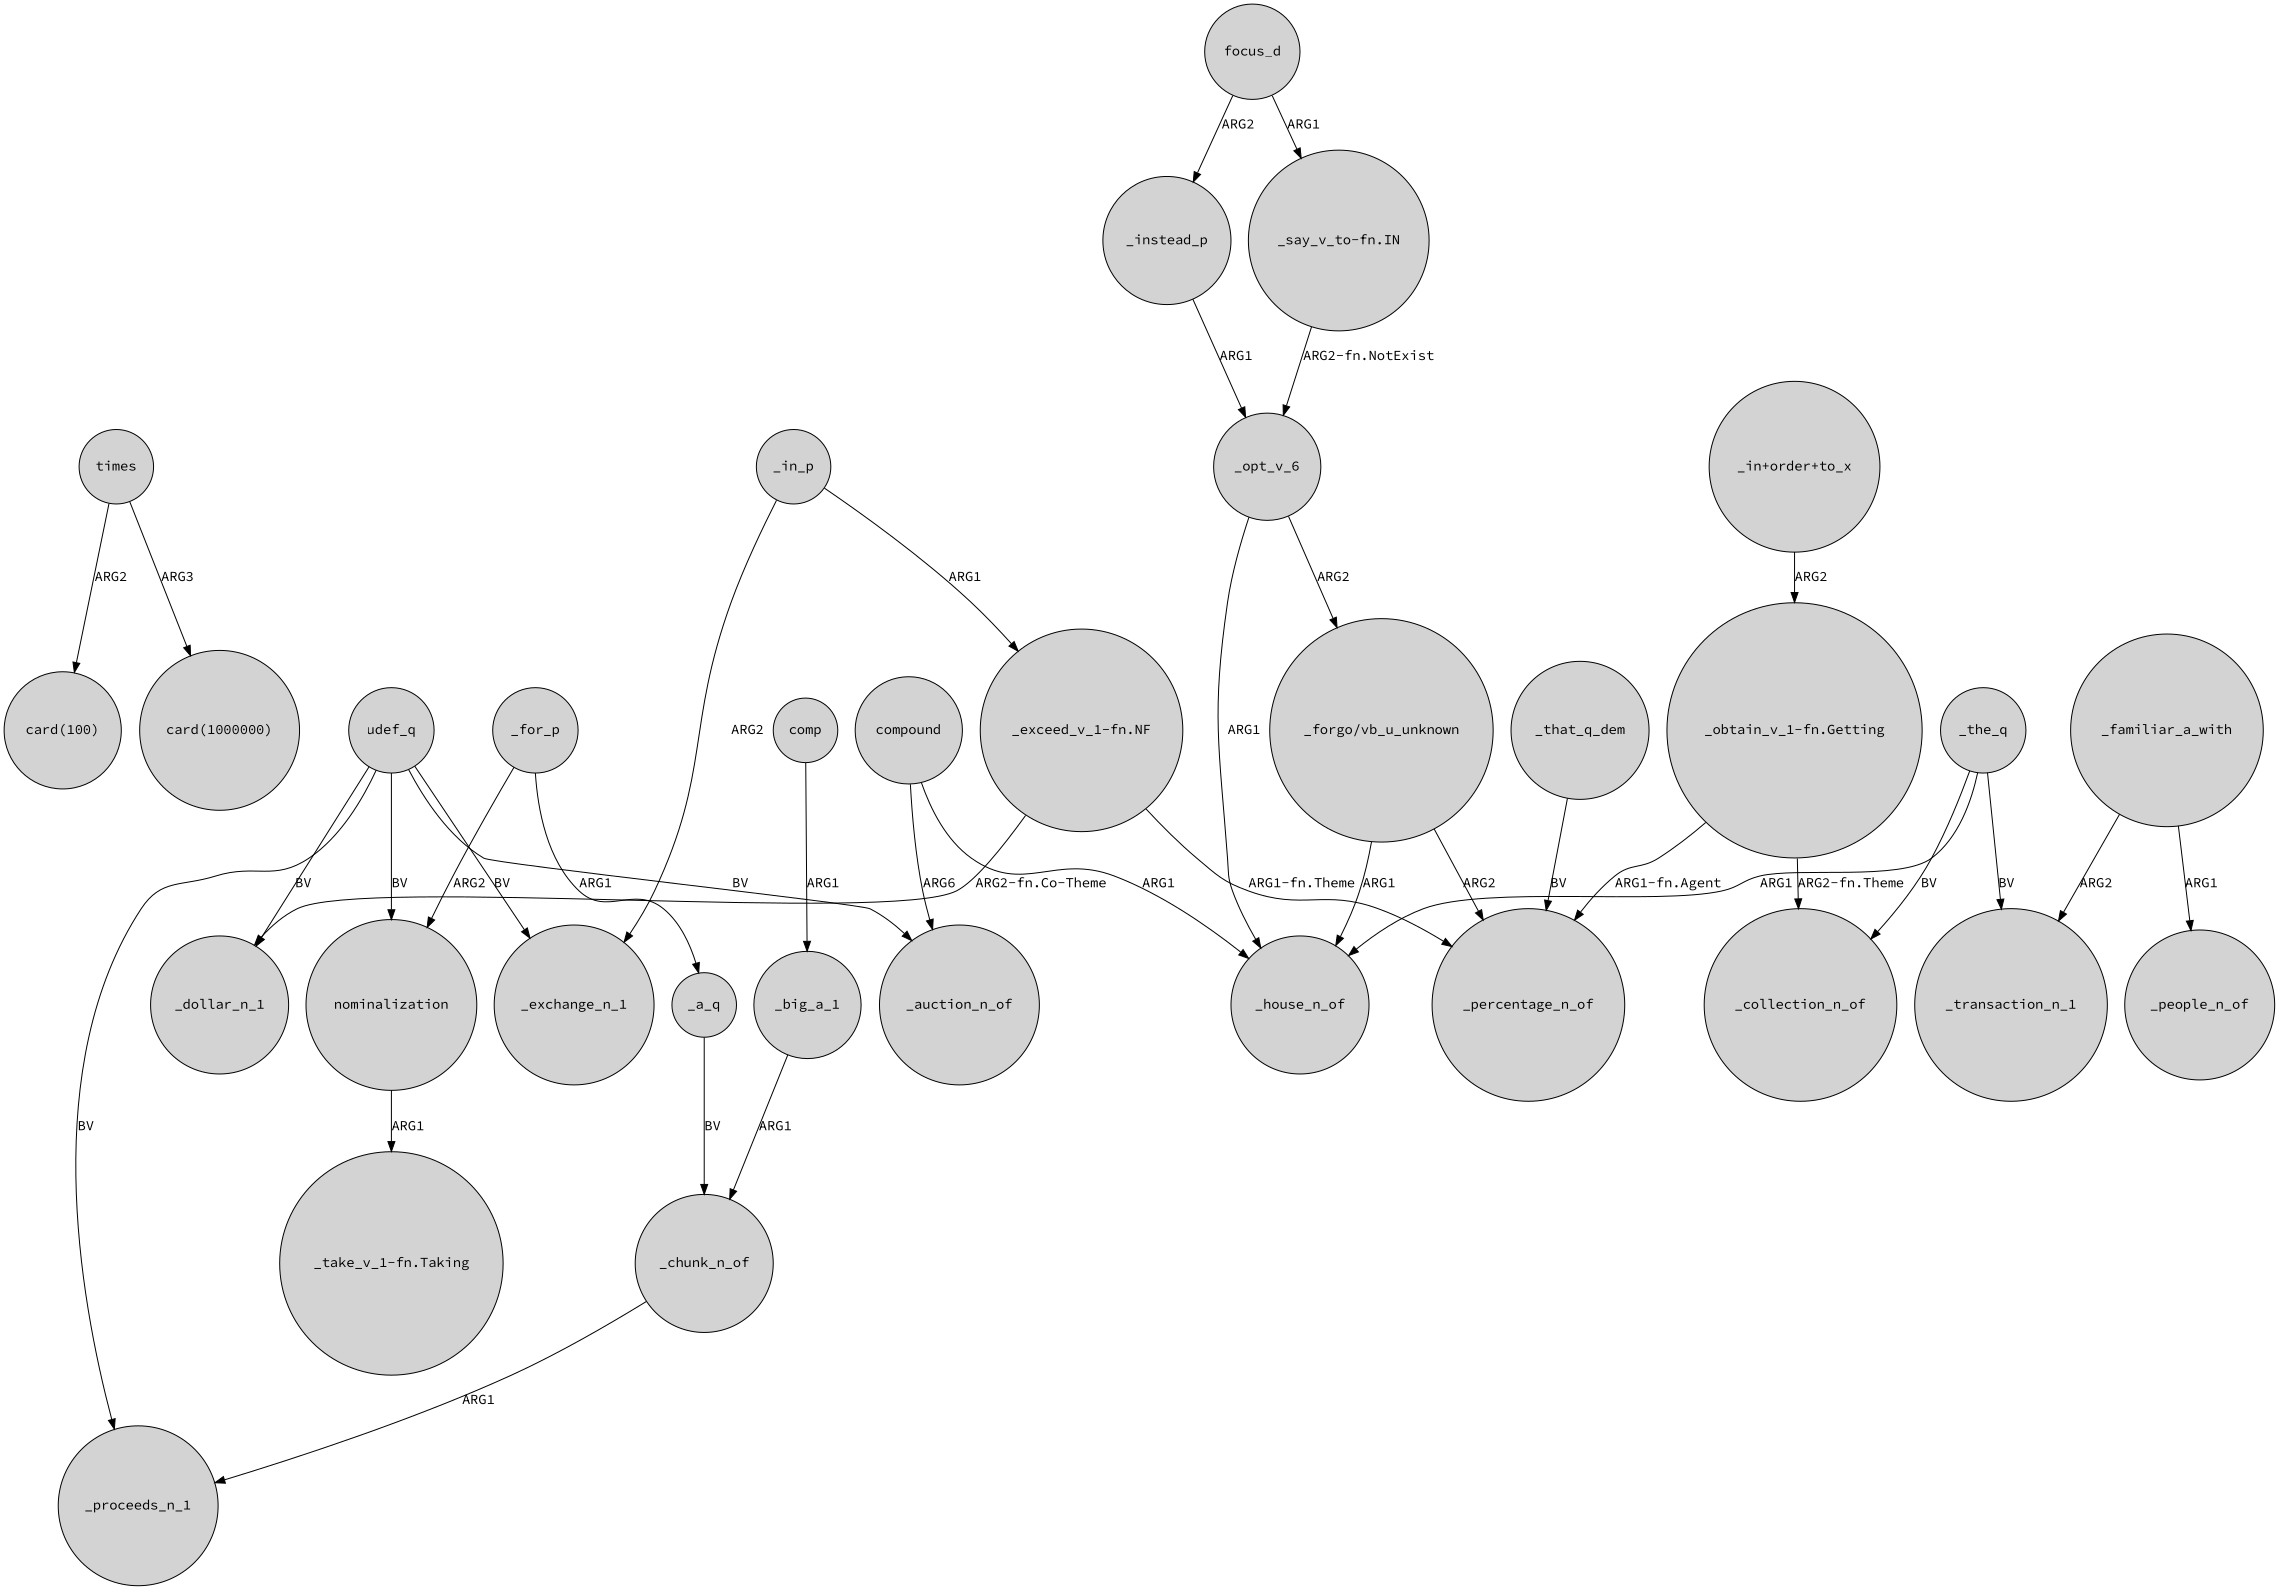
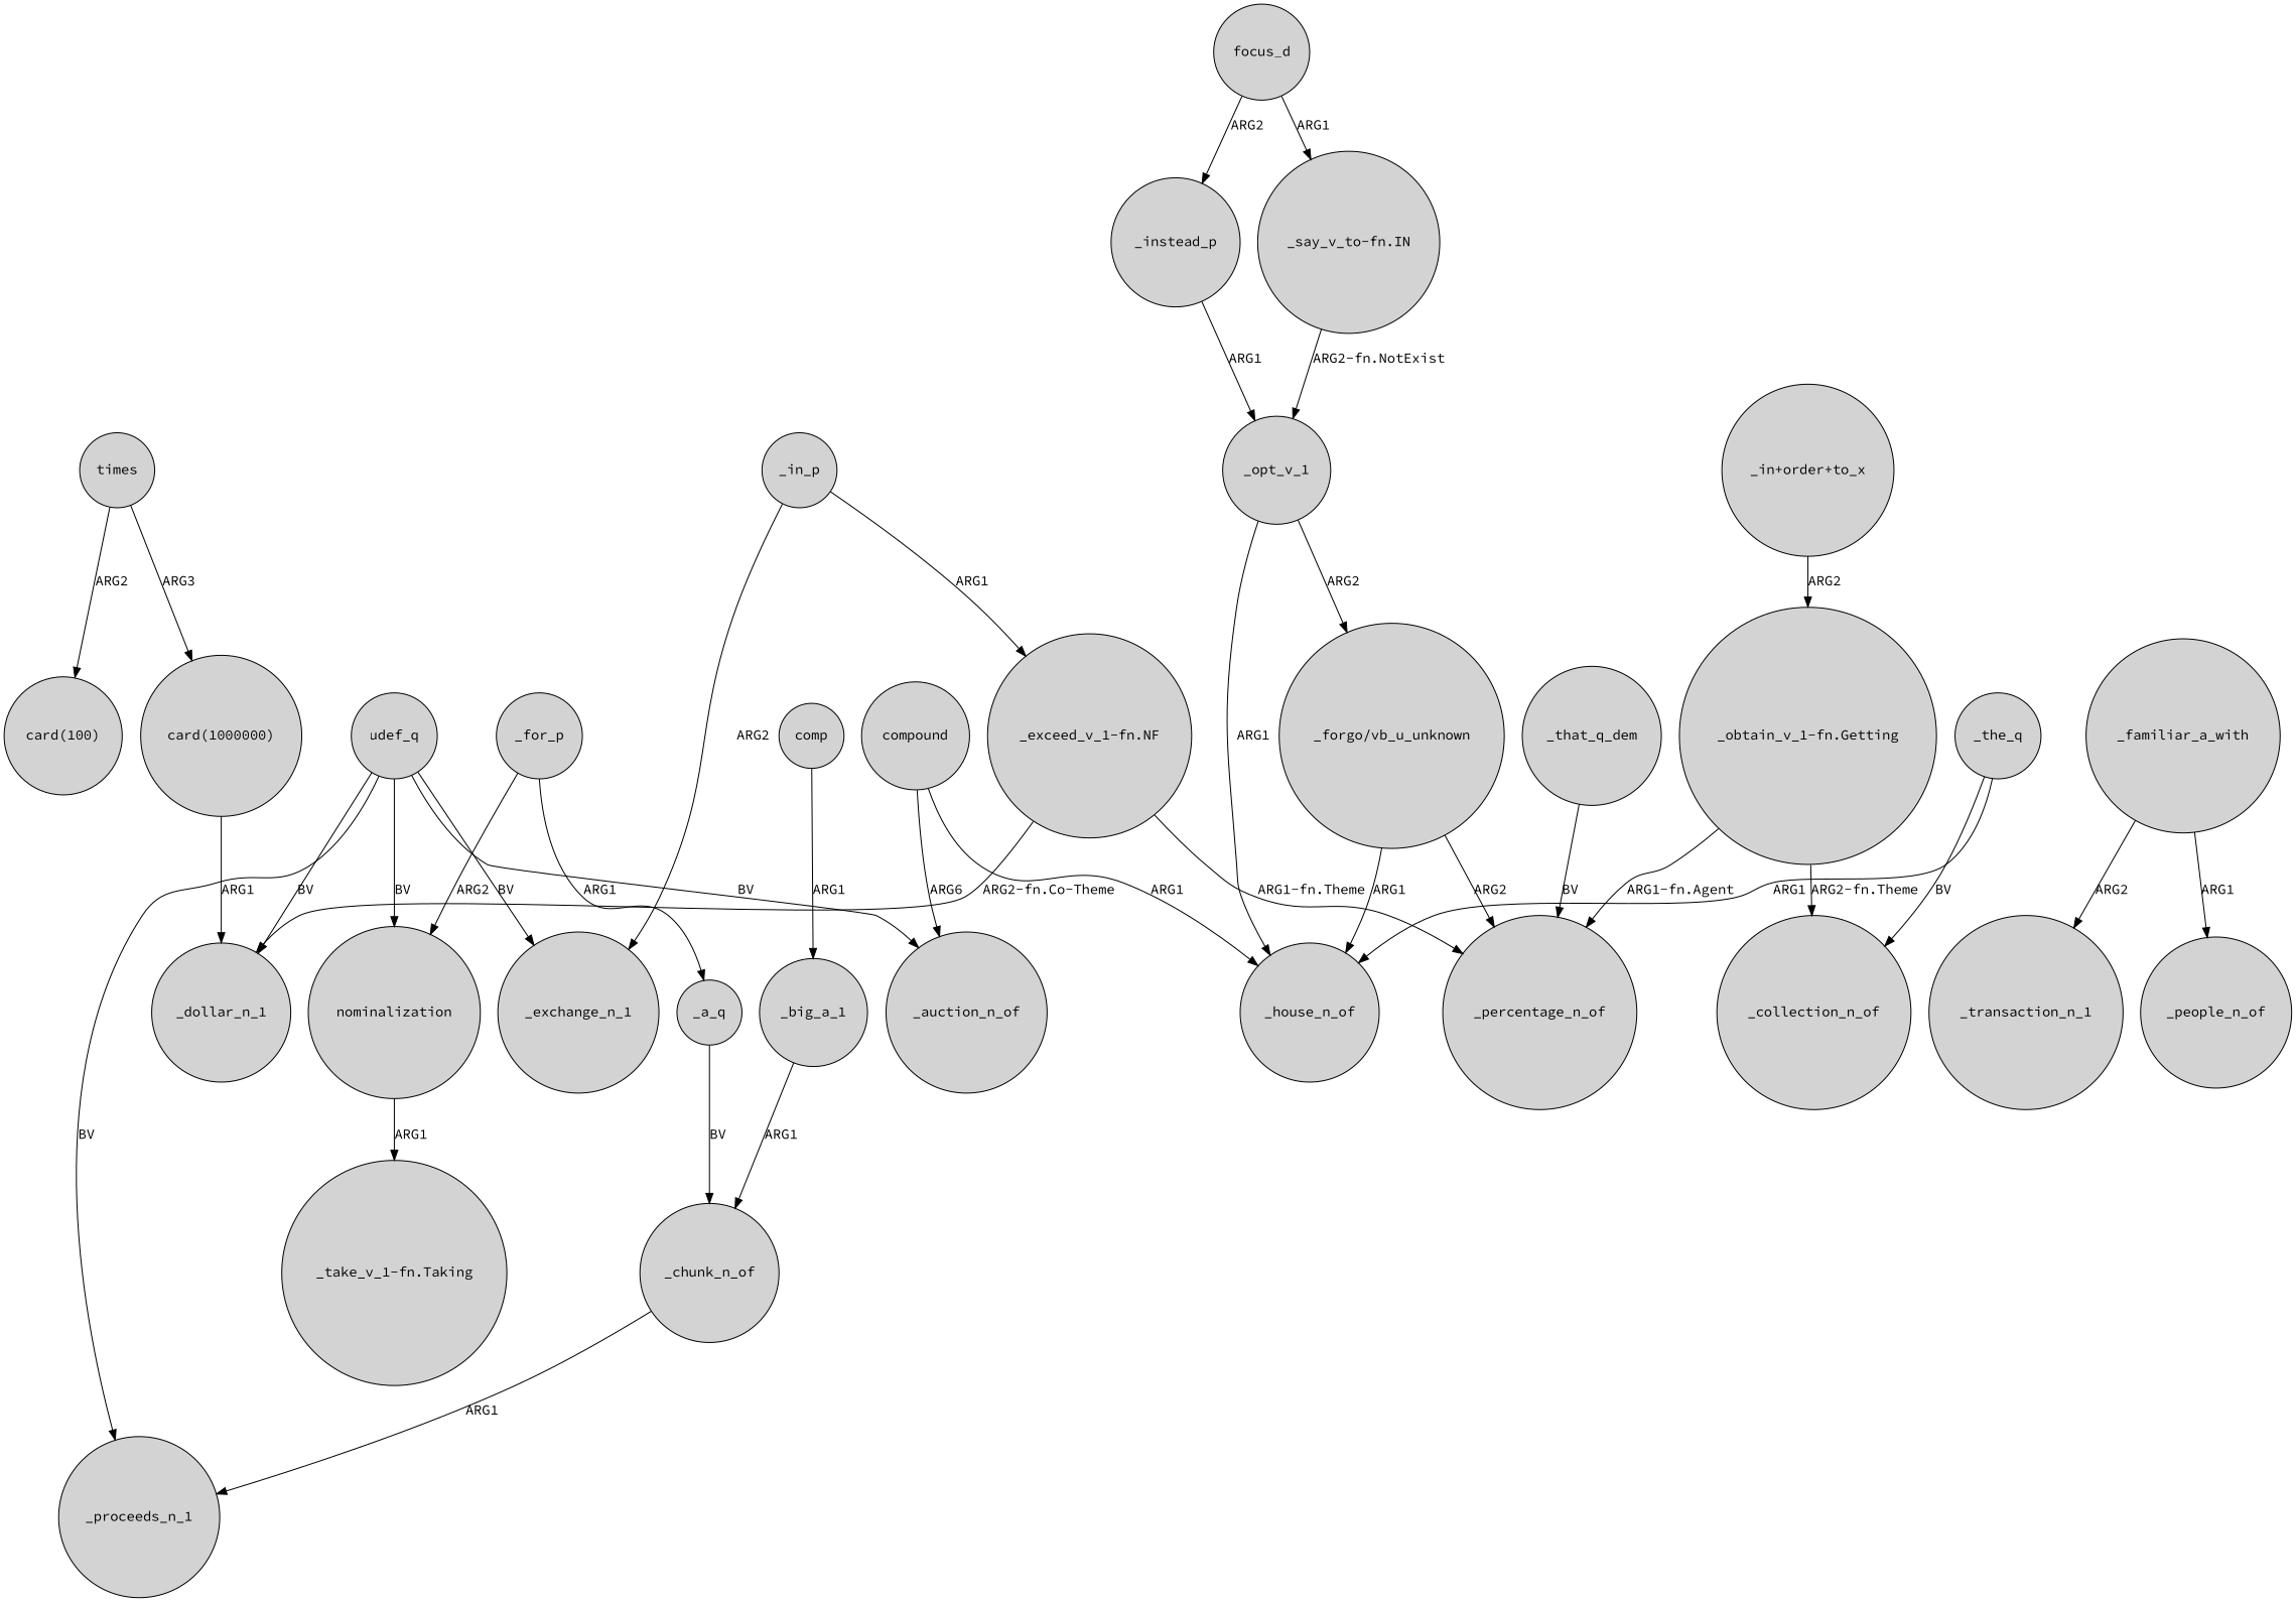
  digraph {
    fontname="Source Code Pro"
    node [fontname="Source Code Pro" shape=circle style=filled]
    edge [fontname="Source Code Pro"]
    "card(1000000)"
    _dollar_n_1
    _the_q
    _house_n_of
    _collection_n_of
    _transaction_n_1
-   _opt_v_1 [label=_opt_v_6]
+   _opt_v_1
    "_forgo/vb_u_unknown"
    _percentage_n_of
    comp
    _big_a_1
    _chunk_n_of
    _proceeds_n_1
    times
    "card(100)"
    _instead_p
    _familiar_a_with
    _people_n_of
    _for_p
    nominalization
    _a_q
    "_take_v_1-fn.Taking"
    "_in+order+to_x"
    "_obtain_v_1-fn.Getting"
    compound
    _auction_n_of
    udef_q
    _exchange_n_1
    _that_q_dem
    focus_d
    "_say_v_to-fn.IN"
    _in_p
    "_exceed_v_1-fn.NF"
+   "card(1000000)" -> _dollar_n_1 [label=ARG1]
    _the_q -> _house_n_of [label=ARG1]
    _the_q -> _collection_n_of [label=BV]
-   _the_q -> _transaction_n_1 [label=BV]
    _opt_v_1 -> _house_n_of [label=ARG1]
    _opt_v_1 -> "_forgo/vb_u_unknown" [label=ARG2]
    "_forgo/vb_u_unknown" -> _house_n_of [label=ARG1]
    "_forgo/vb_u_unknown" -> _percentage_n_of [label=ARG2]
    comp -> _big_a_1 [label=ARG1]
    _big_a_1 -> _chunk_n_of [label=ARG1]
    _chunk_n_of -> _proceeds_n_1 [label=ARG1]
    times -> "card(1000000)" [label=ARG3]
    times -> "card(100)" [label=ARG2]
    _instead_p -> _opt_v_1 [label=ARG1]
    _familiar_a_with -> _transaction_n_1 [label=ARG2]
    _familiar_a_with -> _people_n_of [label=ARG1]
    _for_p -> nominalization [label=ARG2]
    _for_p -> _a_q [label=ARG1]
    nominalization -> "_take_v_1-fn.Taking" [label=ARG1]
    _a_q -> _chunk_n_of [label=BV]
    "_in+order+to_x" -> "_obtain_v_1-fn.Getting" [label=ARG2]
    "_obtain_v_1-fn.Getting" -> _collection_n_of [label="ARG2-fn.Theme"]
    "_obtain_v_1-fn.Getting" -> _percentage_n_of [label="ARG1-fn.Agent"]
    compound -> _house_n_of [label=ARG1]
    compound -> _auction_n_of [label=ARG6]
    udef_q -> _dollar_n_1 [label=BV]
    udef_q -> _proceeds_n_1 [label=BV]
    udef_q -> nominalization [label=BV]
    udef_q -> _auction_n_of [label=BV]
    udef_q -> _exchange_n_1 [label=BV]
    _that_q_dem -> _percentage_n_of [label=BV]
    focus_d -> _instead_p [label=ARG2]
    focus_d -> "_say_v_to-fn.IN" [label=ARG1]
    "_say_v_to-fn.IN" -> _opt_v_1 [label="ARG2-fn.NotExist"]
    _in_p -> _exchange_n_1 [label=ARG2]
    _in_p -> "_exceed_v_1-fn.NF" [label=ARG1]
    "_exceed_v_1-fn.NF" -> _dollar_n_1 [label="ARG2-fn.Co-Theme"]
    "_exceed_v_1-fn.NF" -> _percentage_n_of [label="ARG1-fn.Theme"]
  }
